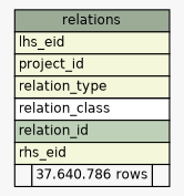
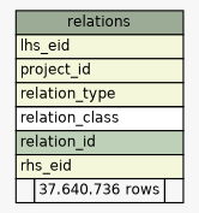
  digraph {
    bgcolor="#f7f7f7"
    fontname=Helvetica
    fontsize=11
    nodesep=0.18
    rankdir=TB
    ranksep=0.46
-   n1 [fontname=Helvetica fontsize=11 label=<     <TABLE BORDER="0" CELLBORDER="1" CELLSPACING="0" BGCOLOR="#ffffff">       <TR><TD COLSPAN="3" BGCOLOR="#9bab96" ALIGN="CENTER">relations</TD></TR>       <TR><TD PORT="lhs_eid" COLSPAN="3" BGCOLOR="#f4f7da" ALIGN="LEFT">lhs_eid</TD></TR>       <TR><TD PORT="project_id" COLSPAN="3" BGCOLOR="#f4f7da" ALIGN="LEFT">project_id</TD></TR>       <TR><TD PORT="relation_type" COLSPAN="3" BGCOLOR="#f4f7da" ALIGN="LEFT">relation_type</TD></TR>       <TR><TD PORT="relation_class" COLSPAN="3" ALIGN="LEFT">relation_class</TD></TR>       <TR><TD PORT="relation_id" COLSPAN="3" BGCOLOR="#bed1b8" ALIGN="LEFT">relation_id</TD></TR>       <TR><TD PORT="rhs_eid" COLSPAN="3" BGCOLOR="#f4f7da" ALIGN="LEFT">rhs_eid</TD></TR>       <TR><TD ALIGN="LEFT" BGCOLOR="#f7f7f7">  </TD><TD ALIGN="RIGHT" BGCOLOR="#f7f7f7">37.640.786 rows</TD><TD ALIGN="RIGHT" BGCOLOR="#f7f7f7">  </TD></TR>     </TABLE>> shape=plaintext]
+   n1 [fontname=Helvetica fontsize=11 label=<     <TABLE BORDER="0" CELLBORDER="1" CELLSPACING="0" BGCOLOR="#ffffff">       <TR><TD COLSPAN="3" BGCOLOR="#9bab96" ALIGN="CENTER">relations</TD></TR>       <TR><TD PORT="lhs_eid" COLSPAN="3" BGCOLOR="#f4f7da" ALIGN="LEFT">lhs_eid</TD></TR>       <TR><TD PORT="project_id" COLSPAN="3" BGCOLOR="#f4f7da" ALIGN="LEFT">project_id</TD></TR>       <TR><TD PORT="relation_type" COLSPAN="3" BGCOLOR="#f4f7da" ALIGN="LEFT">relation_type</TD></TR>       <TR><TD PORT="relation_class" COLSPAN="3" ALIGN="LEFT">relation_class</TD></TR>       <TR><TD PORT="relation_id" COLSPAN="3" BGCOLOR="#bed1b8" ALIGN="LEFT">relation_id</TD></TR>       <TR><TD PORT="rhs_eid" COLSPAN="3" BGCOLOR="#f4f7da" ALIGN="LEFT">rhs_eid</TD></TR>       <TR><TD ALIGN="LEFT" BGCOLOR="#f7f7f7">  </TD><TD ALIGN="RIGHT" BGCOLOR="#f7f7f7">37.640.736 rows</TD><TD ALIGN="RIGHT" BGCOLOR="#f7f7f7">  </TD></TR>     </TABLE>> shape=plaintext]
  }
